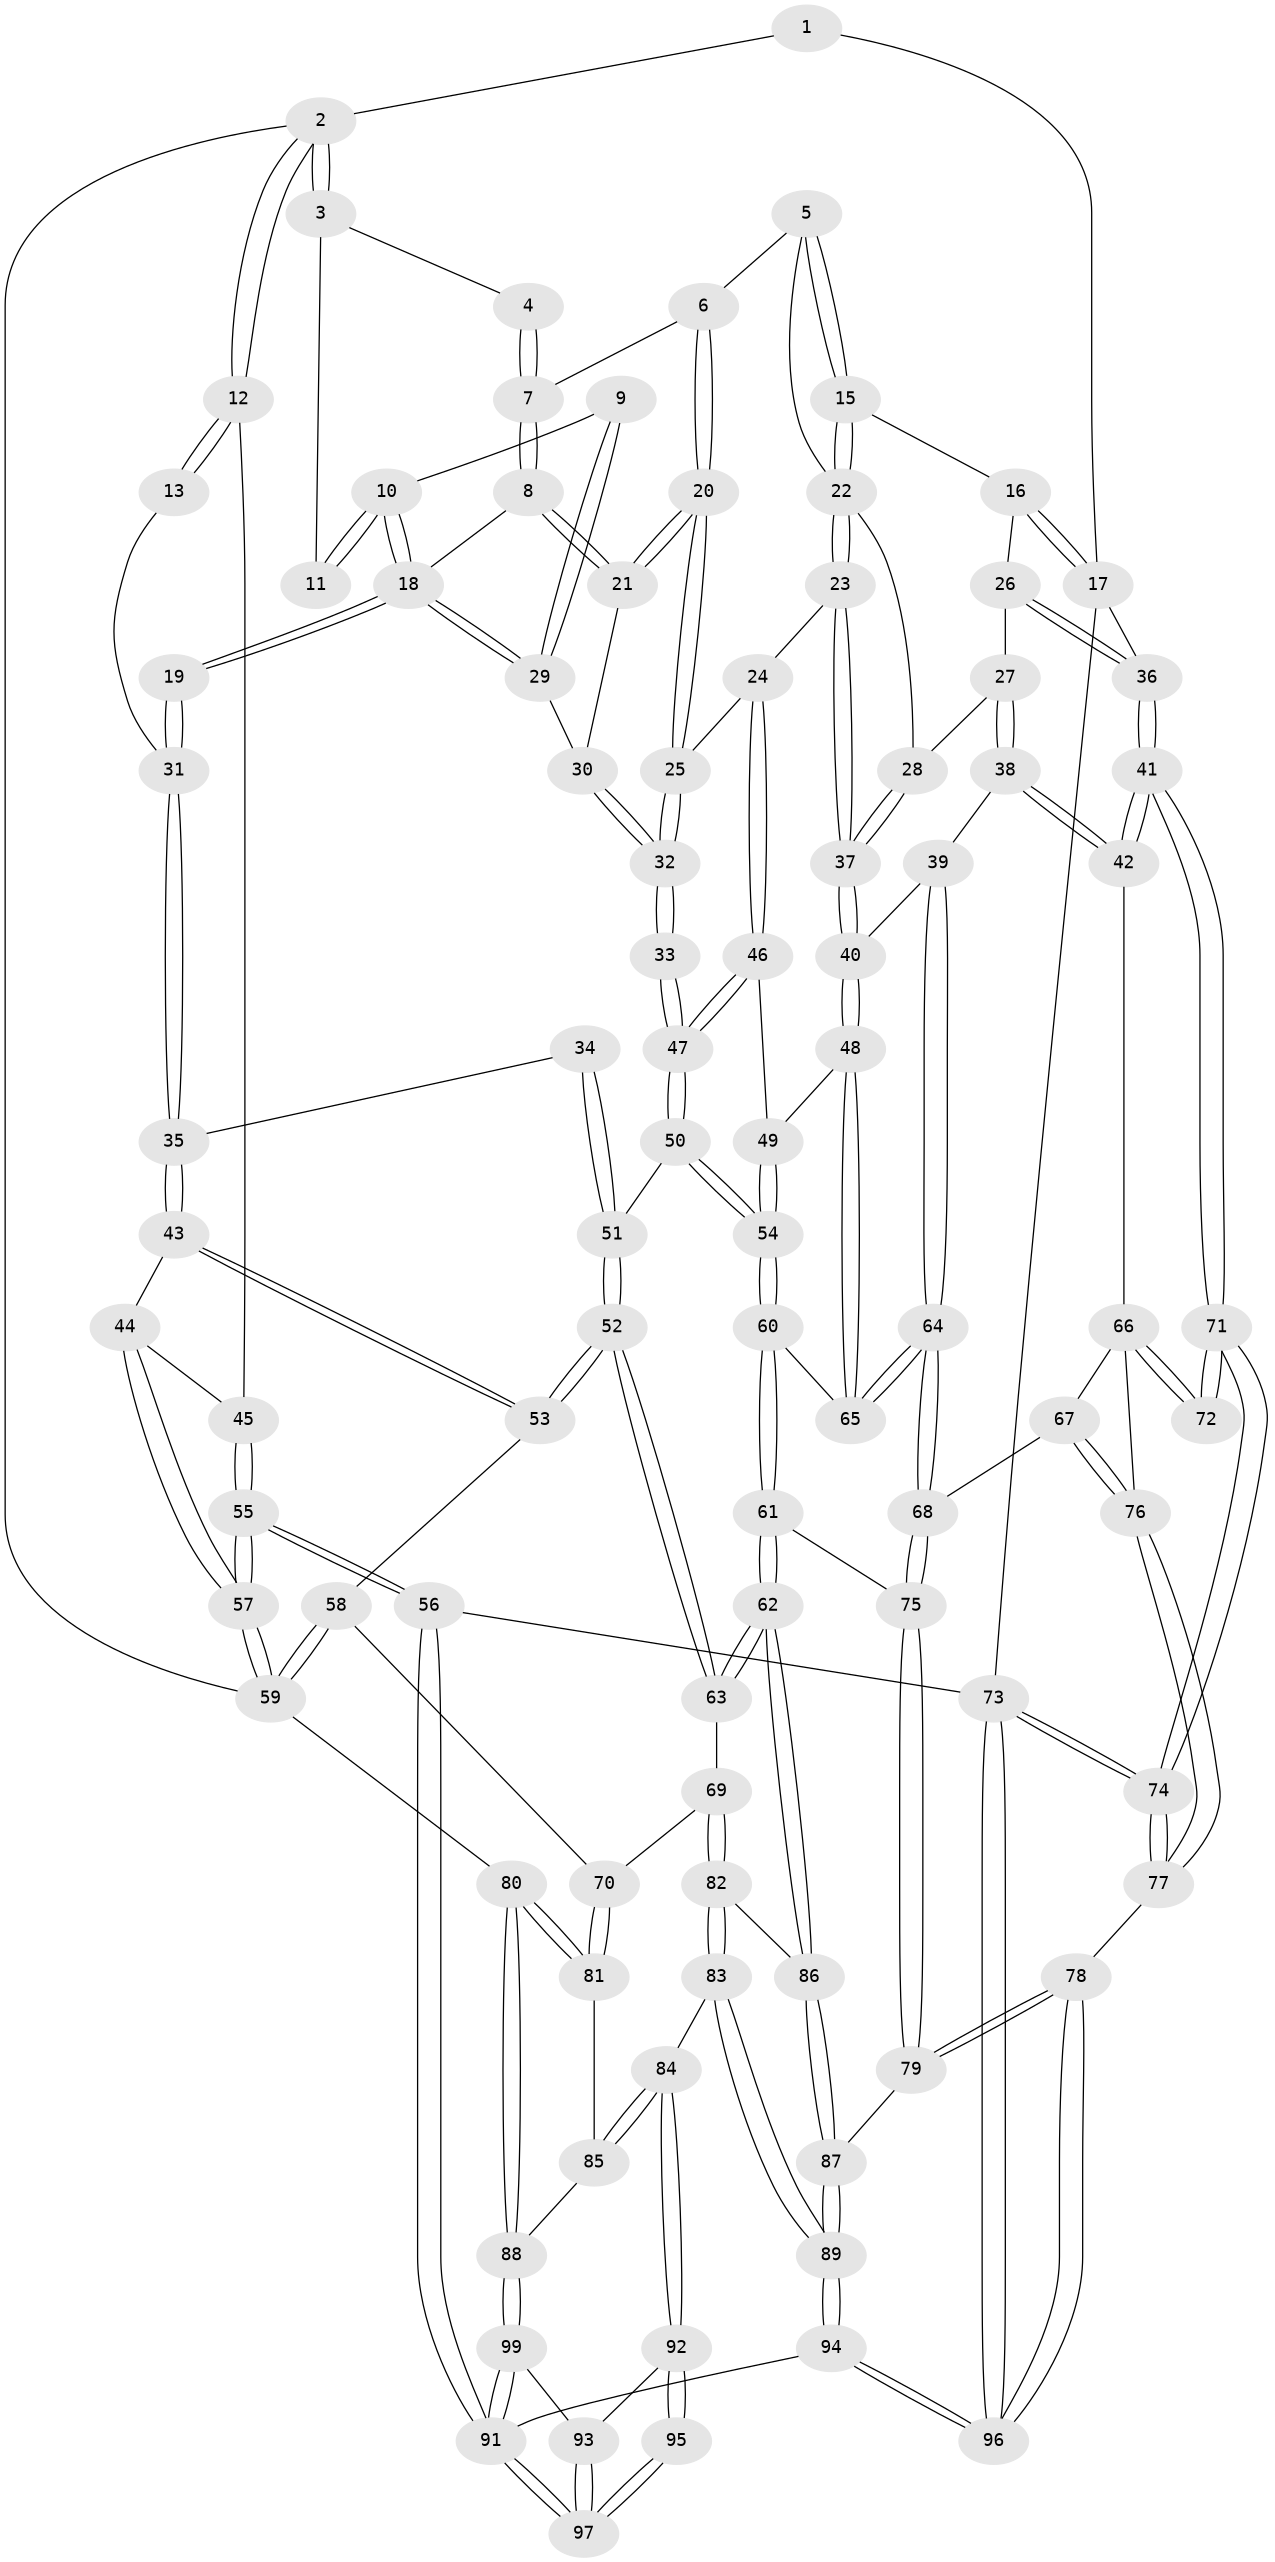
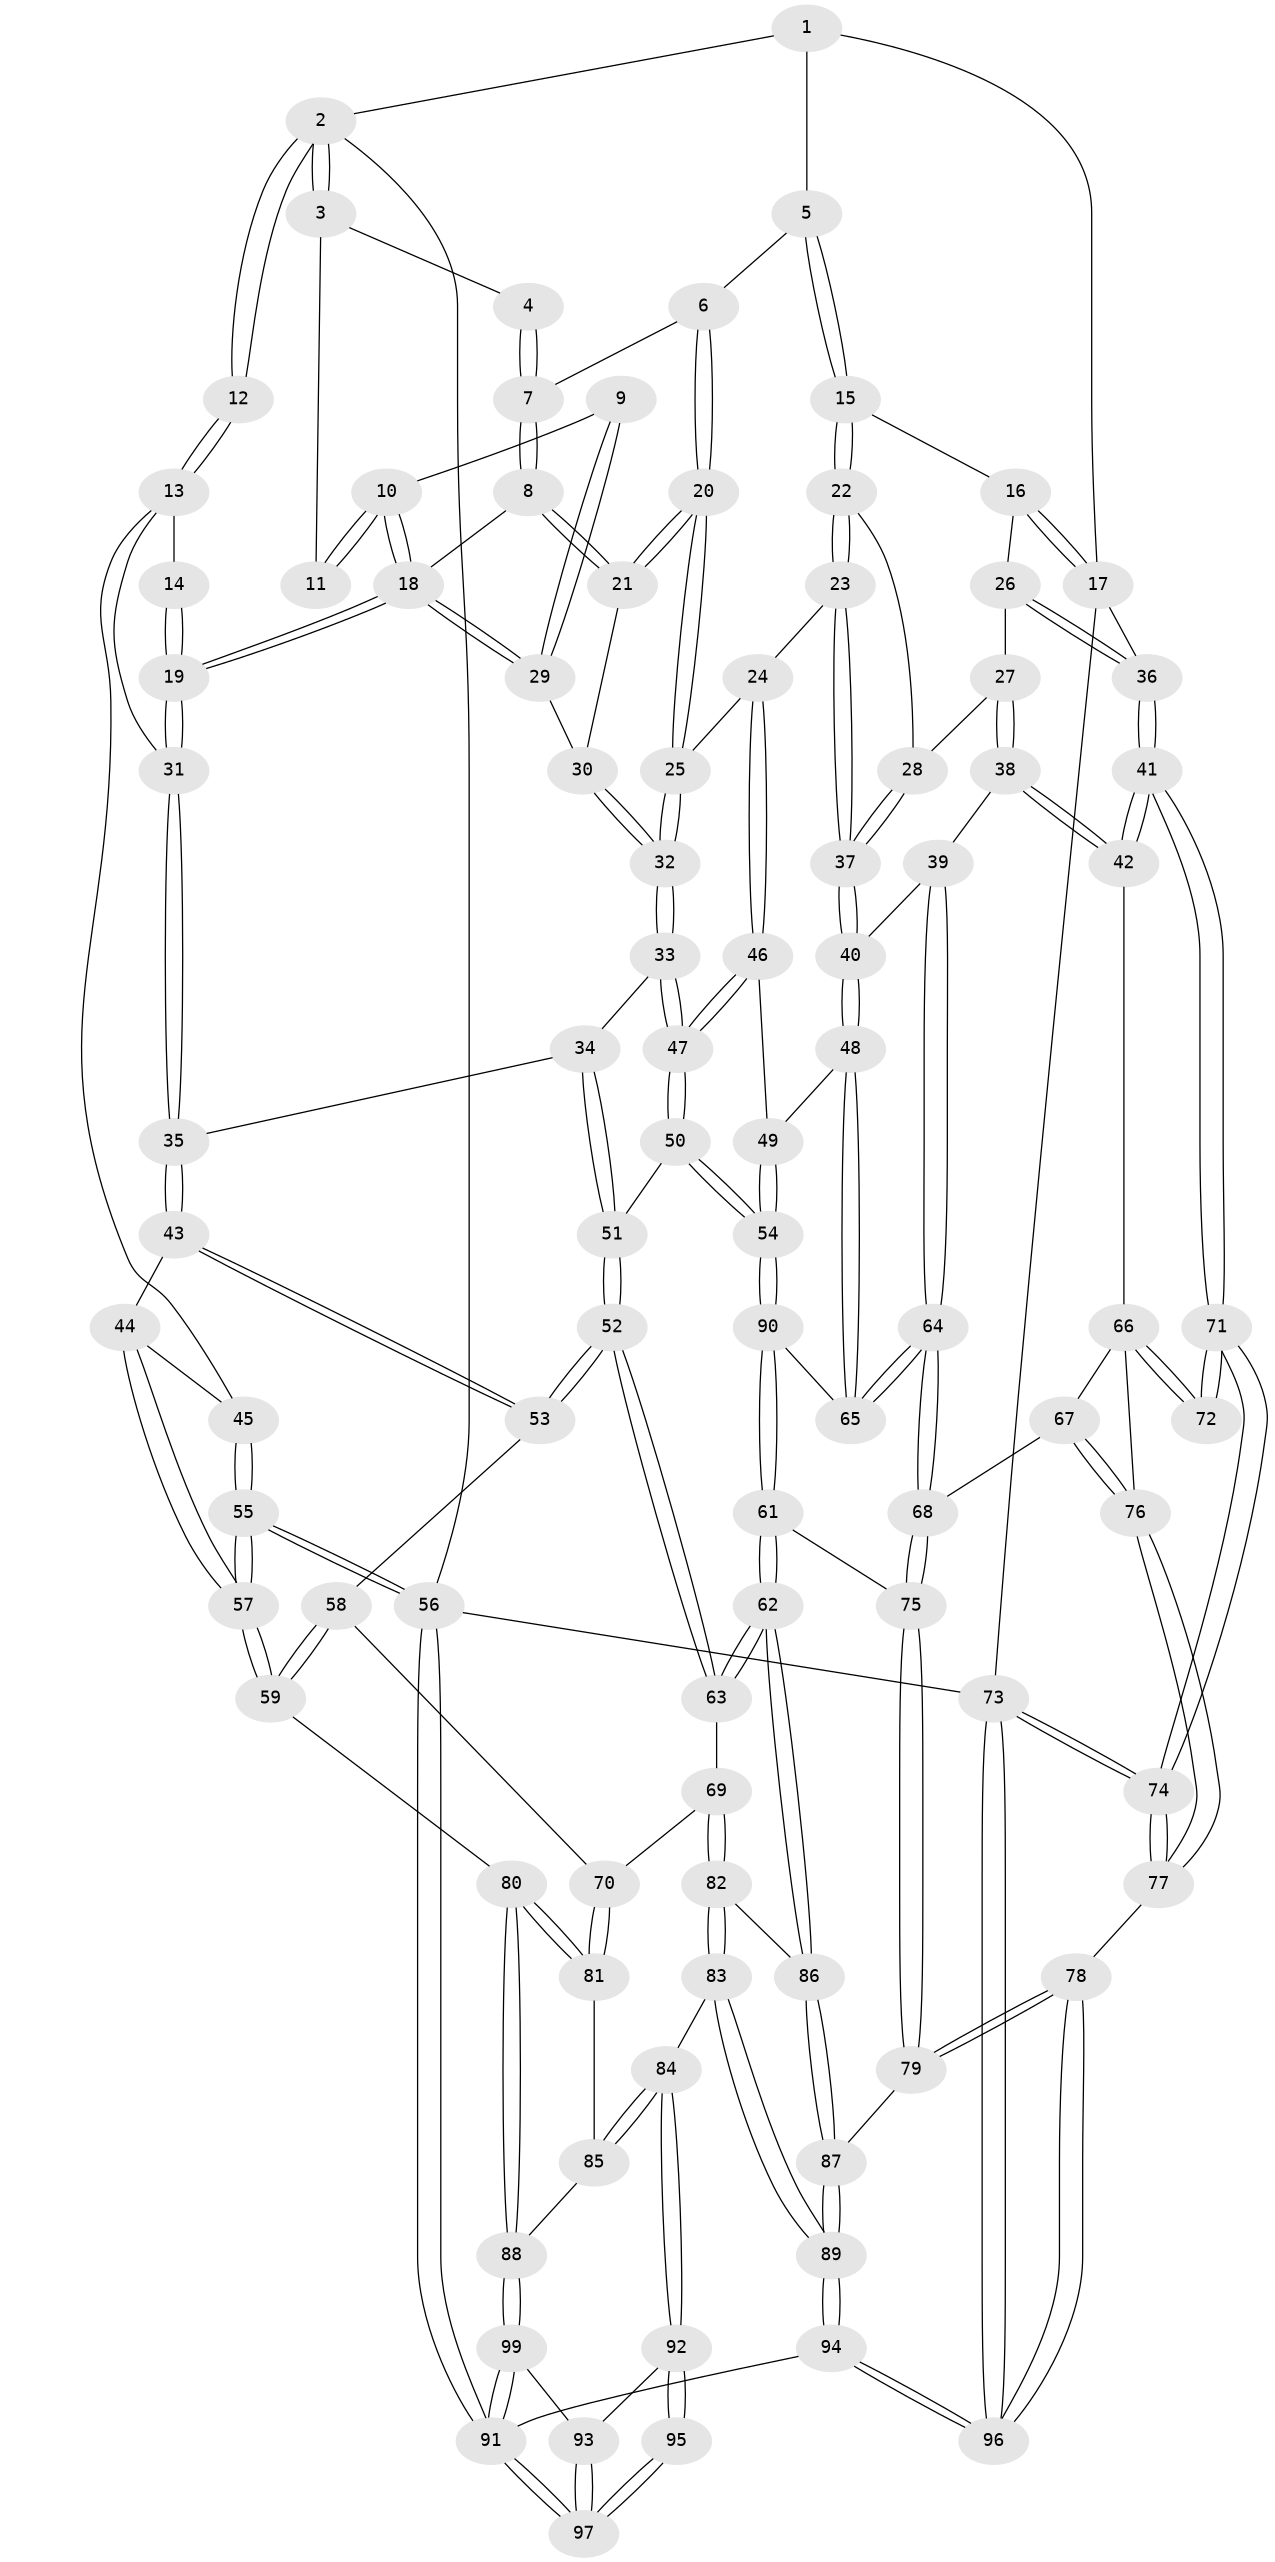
  graph {
    fontname="DejaVu Sans Mono"
    node [color=gray90 fontname="DejaVu Sans Mono" style=filled]
    edge [fontname="DejaVu Sans Mono"]
    1
    2
    5
    17
    3
    12
    56
    6
    15
    36
    73
    4
    11
    13
    45
    91
    7
    8
    20
    16
    22
    21
    25
    18
    9
    10
    29
    30
    19
+   14
    31
    55
    35
    26
    23
    28
    27
    41
    74
    96
    32
    24
    37
    46
    40
    47
    49
    33
    38
    39
    42
    43
    34
    51
    50
    52
    44
    53
    71
    48
    64
    66
    65
    68
    72
    67
    76
    57
    58
    59
    54
-   60
+   60 [label=90]
    63
    69
    70
    61
    97
    80
    81
    88
    62
    75
    86
    79
    87
    82
    77
    83
    85
    78
    89
    n92 [label=99]
    84
    92
    94
    93
    95
    1 -- 2
-   22 -- 5
+   1 -- 5
    1 -- 17
    2 -- 3
    2 -- 3
    2 -- 12
    2 -- 12
-   2 -- 59
+   2 -- 56
    5 -- 6
    5 -- 15
    5 -- 15
    17 -- 36
    17 -- 73
    3 -- 4
    3 -- 11
    12 -- 13
    12 -- 13
-   12 -- 45
+   13 -- 45
    56 -- 73
    56 -- 91
    56 -- 91
    6 -- 7
    6 -- 20
    6 -- 20
    15 -- 16
    15 -- 22
    15 -- 22
    36 -- 41
    36 -- 41
    73 -- 74
    73 -- 74
    73 -- 96
    73 -- 96
    4 -- 7
    4 -- 7
+   13 -- 14
    13 -- 31
    45 -- 55
    45 -- 55
    91 -- 97
    91 -- 97
    7 -- 8
    7 -- 8
    8 -- 21
    8 -- 21
    8 -- 18
    20 -- 21
    20 -- 21
    20 -- 25
    20 -- 25
    16 -- 17
    16 -- 17
    16 -- 26
    22 -- 23
    22 -- 23
    22 -- 28
    21 -- 30
    25 -- 32
    25 -- 32
    18 -- 29
    18 -- 29
    18 -- 19
    18 -- 19
    9 -- 10
    9 -- 29
    9 -- 29
    10 -- 11
    10 -- 11
    10 -- 18
    10 -- 18
    29 -- 30
    30 -- 32
    30 -- 32
    19 -- 31
    19 -- 31
+   14 -- 19
+   14 -- 19
    31 -- 35
    31 -- 35
    55 -- 56
    55 -- 56
    55 -- 57
    55 -- 57
    35 -- 43
    35 -- 43
    26 -- 36
    26 -- 36
    26 -- 27
    23 -- 24
    23 -- 37
    23 -- 37
    28 -- 37
    28 -- 37
    27 -- 28
    27 -- 38
    27 -- 38
    41 -- 42
    41 -- 42
    41 -- 71
    41 -- 71
    74 -- 77
    74 -- 77
    32 -- 33
    32 -- 33
    24 -- 25
    24 -- 46
    24 -- 46
    37 -- 40
    37 -- 40
    46 -- 47
    46 -- 47
    46 -- 49
    40 -- 48
    40 -- 48
    47 -- 50
    47 -- 50
    49 -- 54
    49 -- 54
    33 -- 47
    33 -- 47
+   33 -- 34
    38 -- 39
    38 -- 42
    38 -- 42
    39 -- 40
    39 -- 64
    39 -- 64
    42 -- 66
    43 -- 44
    43 -- 53
    43 -- 53
    34 -- 35
    34 -- 51
    34 -- 51
    51 -- 52
    51 -- 52
    50 -- 51
    50 -- 54
    50 -- 54
    52 -- 53
    52 -- 53
    52 -- 63
    52 -- 63
    44 -- 45
    44 -- 57
    44 -- 57
    53 -- 58
    71 -- 74
    71 -- 74
    71 -- 72
    71 -- 72
    48 -- 49
    48 -- 65
    48 -- 65
    64 -- 65
    64 -- 65
    64 -- 68
    64 -- 68
    66 -- 72
    66 -- 72
    66 -- 67
    66 -- 76
    68 -- 75
    68 -- 75
    67 -- 68
    67 -- 76
    67 -- 76
    76 -- 77
    76 -- 77
    57 -- 59
    57 -- 59
    58 -- 59
    58 -- 59
    58 -- 70
    59 -- 80
    54 -- 60
    54 -- 60
    60 -- 65
    60 -- 61
    60 -- 61
    63 -- 69
    69 -- 70
    69 -- 82
    69 -- 82
    70 -- 81
    70 -- 81
    61 -- 62
    61 -- 62
    61 -- 75
    80 -- 81
    80 -- 81
    80 -- 88
    80 -- 88
    81 -- 85
    88 -- n92
    88 -- n92
    62 -- 63
    62 -- 63
    62 -- 86
    62 -- 86
    75 -- 79
    75 -- 79
    86 -- 87
    86 -- 87
    79 -- 87
    87 -- 89
    87 -- 89
    82 -- 86
    82 -- 83
    82 -- 83
    77 -- 78
    83 -- 89
    83 -- 89
    83 -- 84
    85 -- 88
    78 -- 96
    78 -- 96
    78 -- 79
    78 -- 79
    89 -- 94
    89 -- 94
    n92 -- 91
    n92 -- 91
    n92 -- 93
    84 -- 85
    84 -- 85
    84 -- 92
    84 -- 92
    92 -- 93
    92 -- 95
    92 -- 95
    94 -- 91
    94 -- 96
    94 -- 96
    93 -- 97
    93 -- 97
    95 -- 97
    95 -- 97
  }
